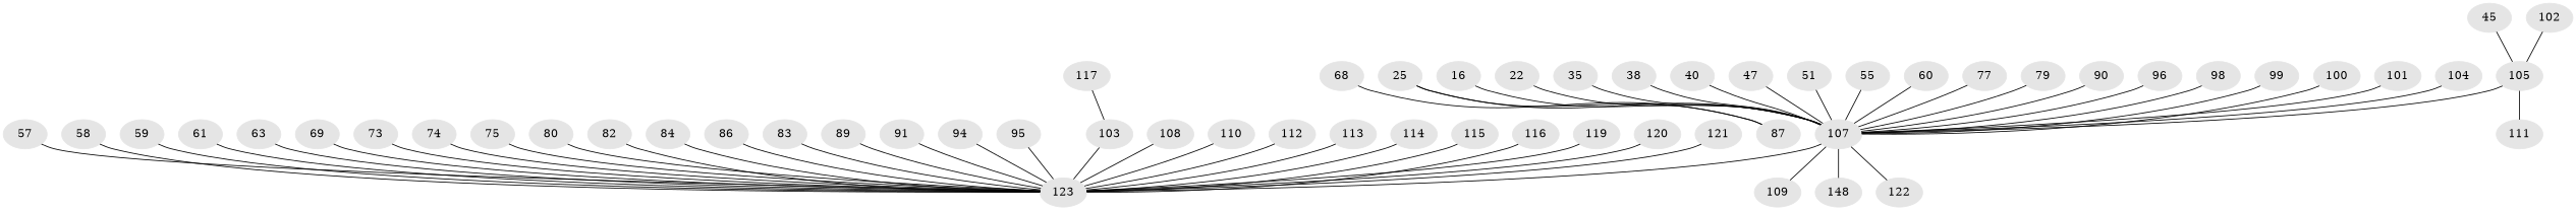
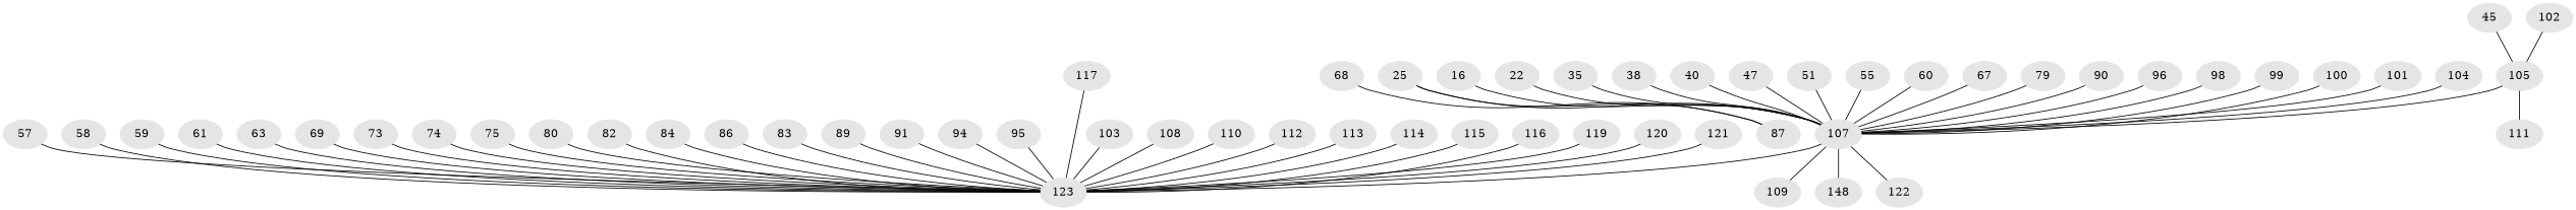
  graph {
    node [color=gray90 style=filled]
    107 [super="+4+2"]
    123 [super="+37+70+67+78+10+52+5+12+13+14+28+36+41+44+49"]
    109 [super="+15"]
    n4 [label=148]
    122 [super="+56+71"]
    16
    22
    25 [super="+24"]
    87
    35
    38
    40
    105 [super="+39"]
    111 [super="+66"]
    45
    47
    51
    55
    57
    58
    59 [super="+42"]
    60
    61
    63
    68 [super="+21+31"]
    69
    73
    74
    75
-   77 [super="+18"]
+   77 [super="+18" label=67]
    79
    80
    82
    84
    86
    n36 [label=83 super="+46"]
    89
    90 [super="+54"]
    91
    94
    95 [super="+81"]
    96
    98
    99 [super="+53+83+97"]
    100
    101
    102
    103
    104 [super="+50"]
    108
    110
    112
    113
    114 [super="+106"]
    115
    116 [super="+93"]
    117
    119
    120 [super="+85"]
    121
    107 -- 123 [weight=6]
    107 -- 109
    107 -- n4
    107 -- 122
    16 -- 107
    22 -- 107
    25 -- 107 [weight=4]
    25 -- 87
    35 -- 107
    38 -- 107
    40 -- 107
    105 -- 107 [weight=2]
    105 -- 111
    45 -- 105
    47 -- 107
    51 -- 107
    55 -- 107
    57 -- 123
    58 -- 123
    59 -- 123
    60 -- 107
    61 -- 123
    63 -- 123
    68 -- 87
    69 -- 123
    73 -- 123
    74 -- 123
    75 -- 123
    77 -- 107
    79 -- 107
    80 -- 123
    82 -- 123
    84 -- 123
    86 -- 123
    n36 -- 123
    89 -- 123
    90 -- 107
    91 -- 123
    94 -- 123
    95 -- 123
    96 -- 107
    98 -- 107
    99 -- 107
    100 -- 107
    101 -- 107
    102 -- 105
    103 -- 123 [weight=2]
    104 -- 107
    108 -- 123
    110 -- 123
    112 -- 123
    113 -- 123
    114 -- 123
    115 -- 123
    116 -- 123
-   117 -- 103
+   117 -- 123
    119 -- 123
    120 -- 123
    121 -- 123
  }
